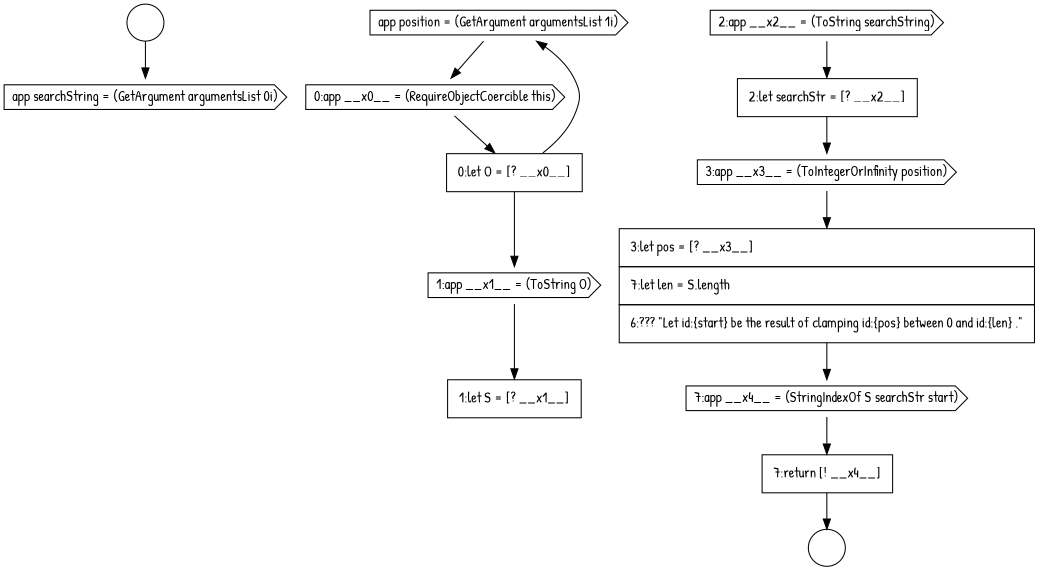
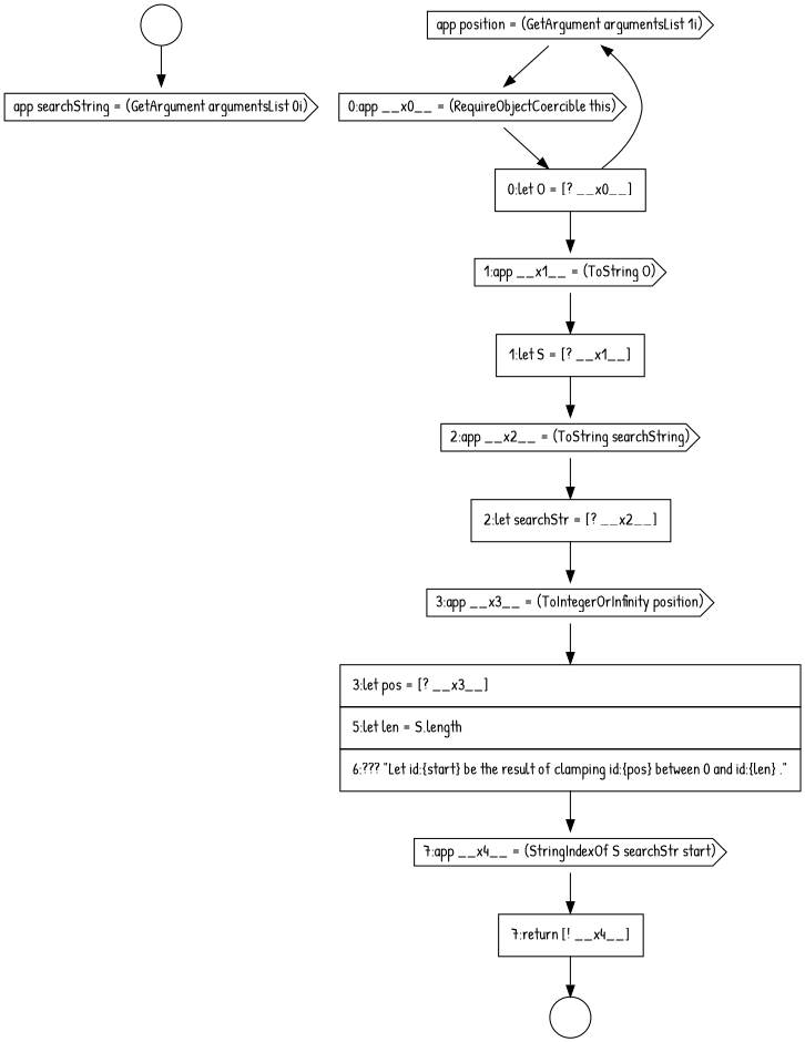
  digraph {
    fontname="Patrick Hand"
    node [color=black fillcolor=white fontname="Patrick Hand" shape=cds style=filled]
    edge [color=black fontname="Patrick Hand"]
    n1 [label=<<font color="black">app searchString = (GetArgument argumentsList 0i)</font>>]
    n2 [label=<<font color="black">app position = (GetArgument argumentsList 1i)</font>>]
    n3 [label=<<font color="black">0:app __x0__ = (RequireObjectCoercible this)</font>>]
    n4 [label=<<font color="black">     <table border="0" cellborder="1" cellspacing="0" cellpadding="10">       <tr><td align="left">1:let S = [? __x1__]</td></tr>     </table>   </font>> margin=0 shape=none]
    n5 [label=<<font color="black">2:app __x2__ = (ToString searchString)</font>>]
    n6 [label=<<font color="black">     <table border="0" cellborder="1" cellspacing="0" cellpadding="10">       <tr><td align="left">2:let searchStr = [? __x2__]</td></tr>     </table>   </font>> margin=0 shape=none]
-   n7 [label=<<font color="black">     <table border="0" cellborder="1" cellspacing="0" cellpadding="10">       <tr><td align="left">3:let pos = [? __x3__]</td></tr>       <tr><td align="left">7:let len = S.length</td></tr>       <tr><td align="left">6:??? &quot;Let id:{start} be the result of clamping id:{pos} between 0 and id:{len} .&quot;</td></tr>     </table>   </font>> margin=0 shape=none]
+   n7 [label=<<font color="black">     <table border="0" cellborder="1" cellspacing="0" cellpadding="10">       <tr><td align="left">3:let pos = [? __x3__]</td></tr>       <tr><td align="left">5:let len = S.length</td></tr>       <tr><td align="left">6:??? &quot;Let id:{start} be the result of clamping id:{pos} between 0 and id:{len} .&quot;</td></tr>     </table>   </font>> margin=0 shape=none]
    n8 [label=<<font color="black">7:app __x4__ = (StringIndexOf S searchStr start)</font>>]
    n9 [label=<<font color="black">     <table border="0" cellborder="1" cellspacing="0" cellpadding="10">       <tr><td align="left">7:return [! __x4__]</td></tr>     </table>   </font>> margin=0 shape=none]
    n10 [label=" " shape=circle]
    n11 [label=<<font color="black">     <table border="0" cellborder="1" cellspacing="0" cellpadding="10">       <tr><td align="left">0:let O = [? __x0__]</td></tr>     </table>   </font>> margin=0 shape=none]
    n12 [label=<<font color="black">1:app __x1__ = (ToString O)</font>>]
    n13 [label=<<font color="black">3:app __x3__ = (ToIntegerOrInfinity position)</font>>]
    n14 [label=" " shape=circle]
    n2 -> n3
    n3 -> n11
+   n4 -> n5
    n5 -> n6
    n6 -> n13
    n7 -> n8
    n8 -> n9
    n9 -> n14
    n10 -> n1
    n11 -> n2
    n11 -> n12
    n12 -> n4
    n13 -> n7
  }
